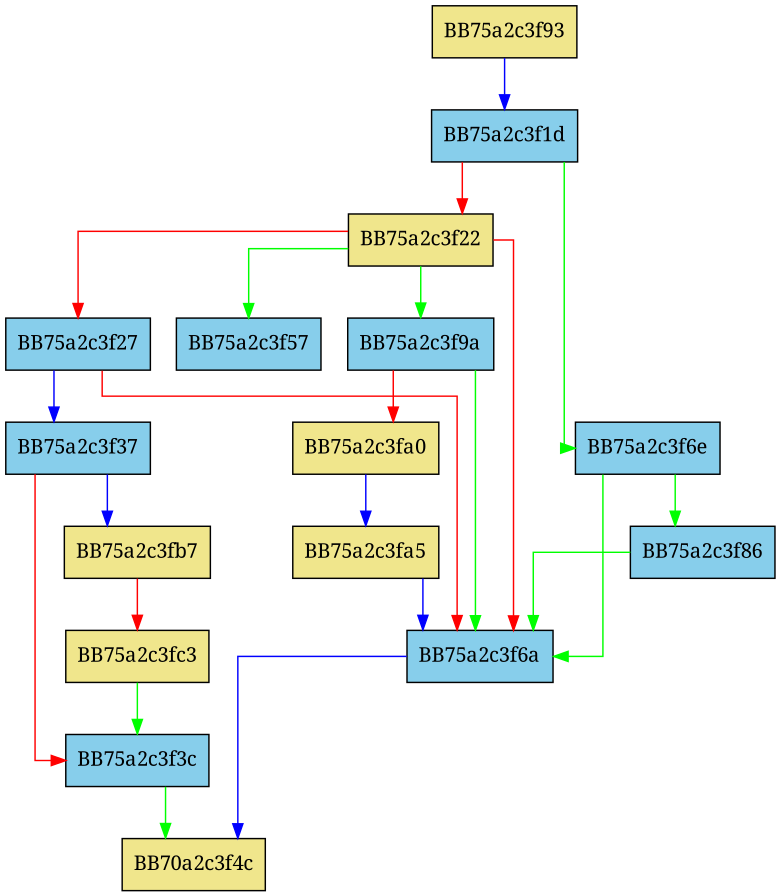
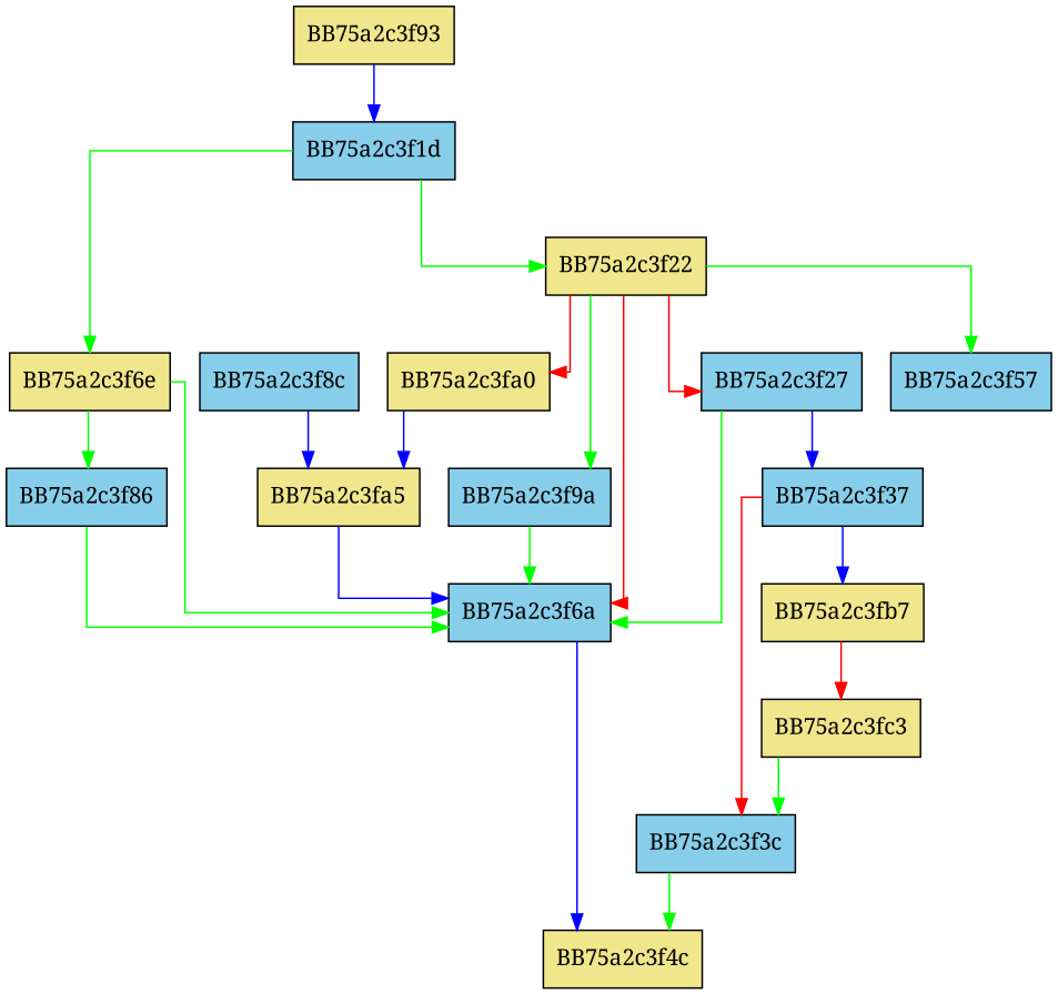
  digraph {
    fontname="Noto Serif"
    splines=ortho
    node [fillcolor=skyblue fontname="Noto Serif" shape=box style=filled]
    edge [color=green fontname="Noto Serif"]
    BB75a2c3f1d
    BB75a2c3f93 [fillcolor=khaki]
-   BB75a2c3f6e
+   BB75a2c3f6e [fillcolor=khaki]
    BB75a2c3f22 [fillcolor=khaki]
    BB75a2c3f6a
    BB75a2c3f86
    BB75a2c3f57
    BB75a2c3f27
    BB75a2c3f9a
-   BB75a2c3f4c [fillcolor=khaki label=BB70a2c3f4c]
+   BB75a2c3f4c [fillcolor=khaki]
    BB75a2c3f37
    BB75a2c3fa0 [fillcolor=khaki]
    BB75a2c3fb7 [fillcolor=khaki]
    BB75a2c3f3c
    BB75a2c3fc3 [fillcolor=khaki]
    BB75a2c3fa5 [fillcolor=khaki]
+   BB75a2c3f8c
    BB75a2c3f1d -> BB75a2c3f6e
-   BB75a2c3f1d -> BB75a2c3f22 [color=red]
+   BB75a2c3f1d -> BB75a2c3f22
    BB75a2c3f93 -> BB75a2c3f1d [color=blue]
    BB75a2c3f6e -> BB75a2c3f6a
    BB75a2c3f6e -> BB75a2c3f86
    BB75a2c3f22 -> BB75a2c3f6a [color=red]
    BB75a2c3f22 -> BB75a2c3f57
    BB75a2c3f22 -> BB75a2c3f27 [color=red]
    BB75a2c3f22 -> BB75a2c3f9a
    BB75a2c3f6a -> BB75a2c3f4c [color=blue]
    BB75a2c3f86 -> BB75a2c3f6a
-   BB75a2c3f27 -> BB75a2c3f6a [color=red]
+   BB75a2c3f27 -> BB75a2c3f6a
    BB75a2c3f27 -> BB75a2c3f37 [color=blue]
    BB75a2c3f9a -> BB75a2c3f6a
-   BB75a2c3f9a -> BB75a2c3fa0 [color=red]
+   BB75a2c3f22 -> BB75a2c3fa0 [color=red]
    BB75a2c3f37 -> BB75a2c3fb7 [color=blue]
    BB75a2c3f37 -> BB75a2c3f3c [color=red]
    BB75a2c3fa0 -> BB75a2c3fa5 [color=blue]
    BB75a2c3fb7 -> BB75a2c3fc3 [color=red]
    BB75a2c3f3c -> BB75a2c3f4c
    BB75a2c3fc3 -> BB75a2c3f3c
    BB75a2c3fa5 -> BB75a2c3f6a [color=blue]
+   BB75a2c3f8c -> BB75a2c3fa5 [color=blue]
  }
